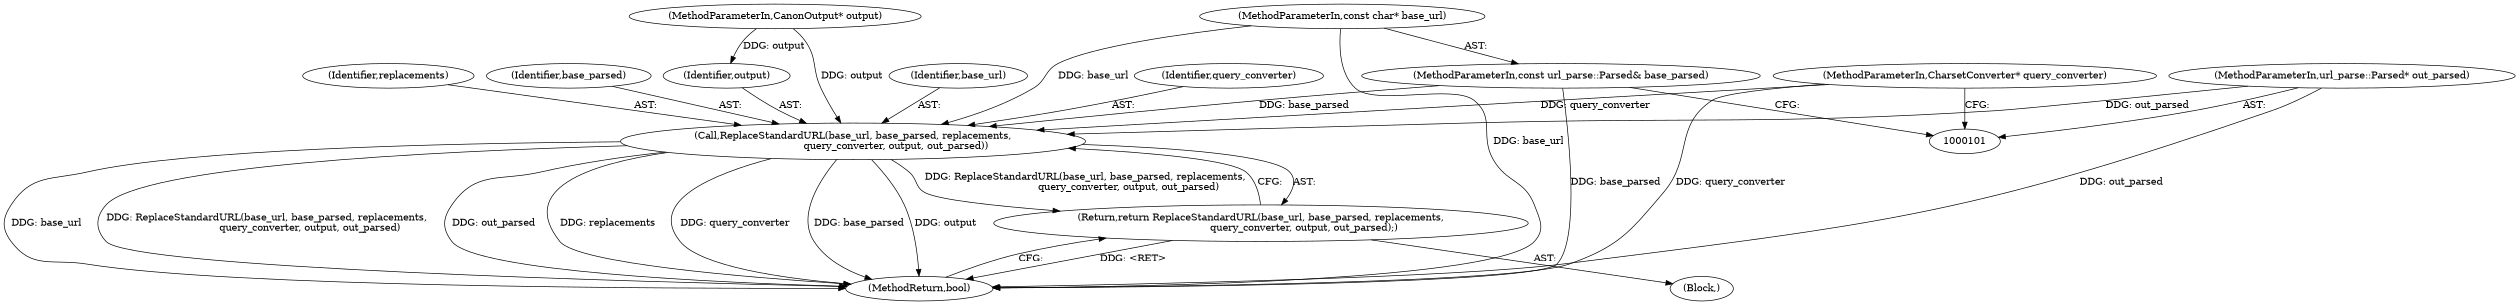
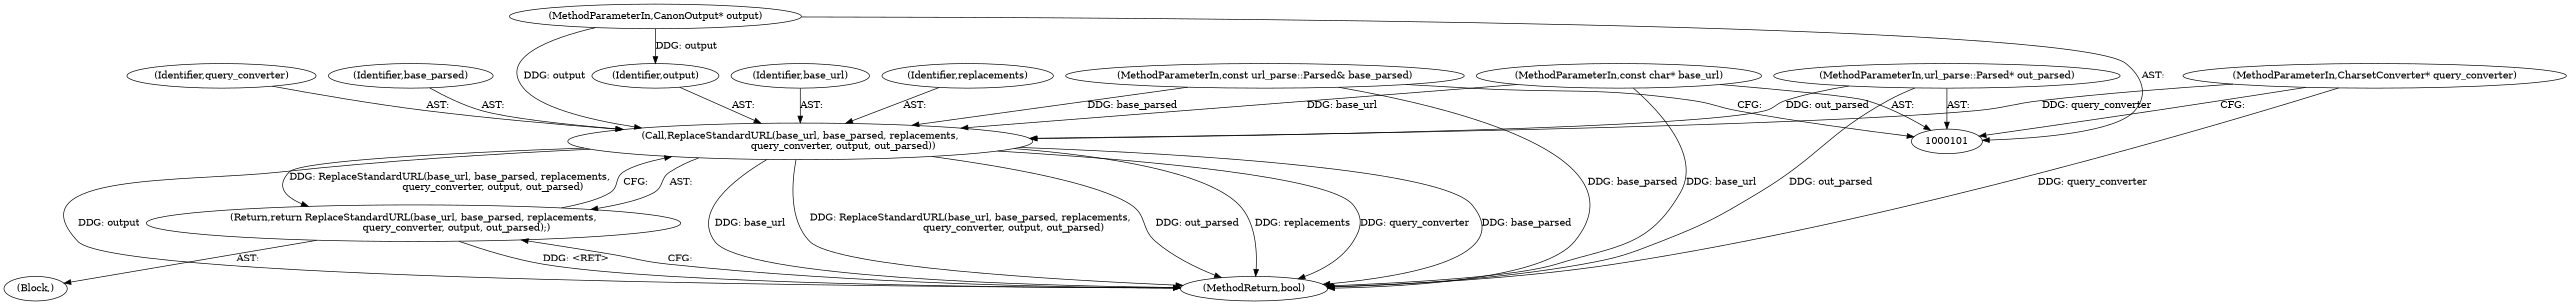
  digraph {
    n1 [label="(Call,ReplaceStandardURL(base_url, base_parsed, replacements,\n                            query_converter, output, out_parsed))"]
    n2 [label="(Return,return ReplaceStandardURL(base_url, base_parsed, replacements,\n                            query_converter, output, out_parsed);)"]
    n3 [label="(MethodReturn,bool)"]
    n4 [label="(Block,)"]
    n5 [label="(MethodParameterIn,const char* base_url)"]
    1000101
    n7 [label="(MethodParameterIn,const url_parse::Parsed& base_parsed)"]
    n8 [label="(MethodParameterIn,CharsetConverter* query_converter)"]
    n9 [label="(MethodParameterIn,CanonOutput* output)"]
    n10 [label="(Identifier,output)"]
    n11 [label="(MethodParameterIn,url_parse::Parsed* out_parsed)"]
    n12 [label="(Identifier,base_url)"]
    n13 [label="(Identifier,replacements)"]
    n14 [label="(Identifier,query_converter)"]
    n15 [label="(Identifier,base_parsed)"]
    n1 -> n2 [label="AST: "]
    n1 -> n2 [label="DDG: ReplaceStandardURL(base_url, base_parsed, replacements,\n                            query_converter, output, out_parsed)"]
    n1 -> n3 [label="DDG: base_url"]
    n1 -> n3 [label="DDG: ReplaceStandardURL(base_url, base_parsed, replacements,\n                            query_converter, output, out_parsed)"]
    n1 -> n3 [label="DDG: out_parsed"]
    n1 -> n3 [label="DDG: replacements"]
    n1 -> n3 [label="DDG: query_converter"]
    n1 -> n3 [label="DDG: base_parsed"]
    n1 -> n3 [label="DDG: output"]
    n2 -> n1 [label="CFG: "]
    n2 -> n3 [label="DDG: <RET>"]
    n2 -> n4 [label="AST: "]
    n3 -> n2 [label="CFG: "]
    n5 -> n1 [label="DDG: base_url"]
    n5 -> n3 [label="DDG: base_url"]
-   n5 -> n7 [label="AST: "]
+   n5 -> 1000101 [label="AST: "]
    n7 -> n1 [label="DDG: base_parsed"]
    n7 -> n3 [label="DDG: base_parsed"]
    n7 -> 1000101 [label="CFG: "]
    n8 -> n1 [label="DDG: query_converter"]
    n8 -> n3 [label="DDG: query_converter"]
    n8 -> 1000101 [label="CFG: "]
    n9 -> n1 [label="DDG: output"]
+   n9 -> 1000101 [label="AST: "]
    n9 -> n10 [label="DDG: output"]
    n10 -> n1 [label="AST: "]
    n11 -> n1 [label="DDG: out_parsed"]
    n11 -> n3 [label="DDG: out_parsed"]
    n11 -> 1000101 [label="AST: "]
    n12 -> n1 [label="AST: "]
    n13 -> n1 [label="AST: "]
    n14 -> n1 [label="AST: "]
    n15 -> n1 [label="AST: "]
  }
